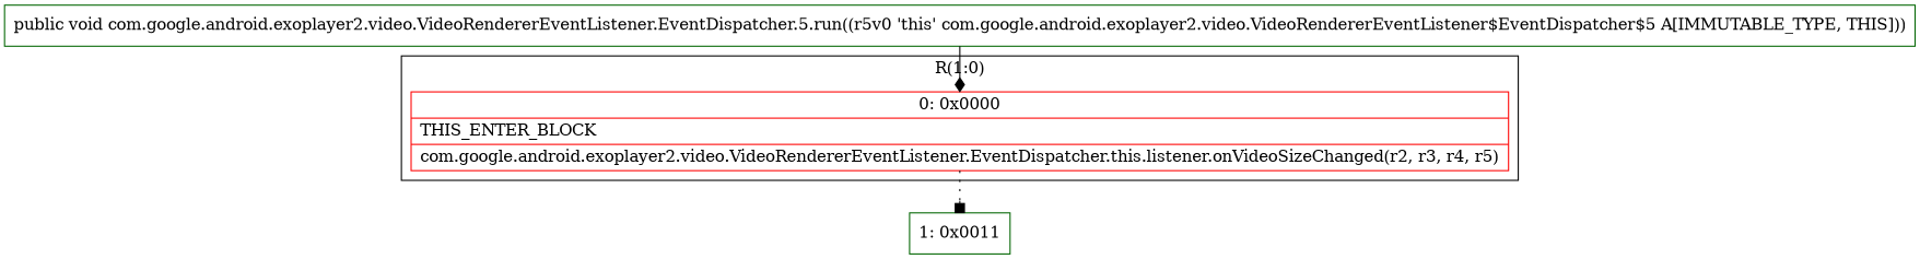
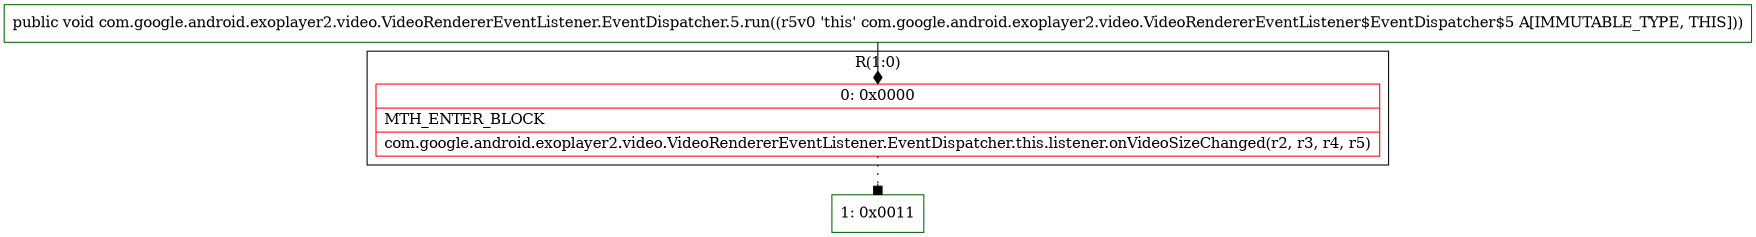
  digraph {
    node [color=darkgreen shape=record]
-   n1 [color=red label="{0\:\ 0x0000|THIS_ENTER_BLOCK\l|com.google.android.exoplayer2.video.VideoRendererEventListener.EventDispatcher.this.listener.onVideoSizeChanged(r2, r3, r4, r5)\l}"]
+   n1 [color=red label="{0\:\ 0x0000|MTH_ENTER_BLOCK\l|com.google.android.exoplayer2.video.VideoRendererEventListener.EventDispatcher.this.listener.onVideoSizeChanged(r2, r3, r4, r5)\l}"]
    n2 [label="{1\:\ 0x0011}"]
    n3 [label="{public void com.google.android.exoplayer2.video.VideoRendererEventListener.EventDispatcher.5.run((r5v0 'this' com.google.android.exoplayer2.video.VideoRendererEventListener$EventDispatcher$5 A[IMMUTABLE_TYPE, THIS])) }"]
    subgraph cluster_1 {
      label="R(1:0)"
      n1
    }
    n1 -> n2 [style=dotted arrowhead=box]
    n3 -> n1 [style=solid arrowhead=diamond]
  }
